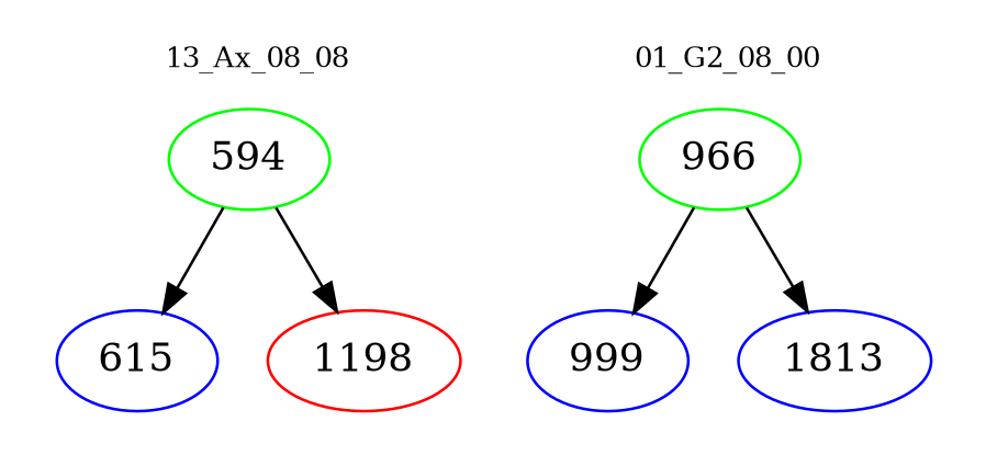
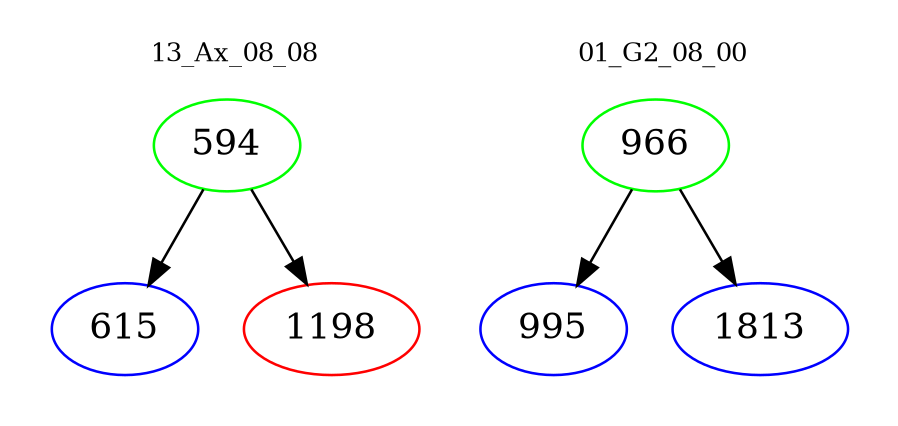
  digraph {
    node [color=blue]
    edge [color=black]
    n1 [color=green label=594]
    n2 [label=615]
    n3 [color=red label=1198]
    n4 [color=green label=966]
-   n5 [label=999]
+   n5 [label=995]
    n6 [label=1813]
    subgraph cluster_1 {
      color=white
      fontsize=10
      label="13_Ax_08_08"
      n1
      n2
      n3
    }
    subgraph cluster_2 {
      color=white
      fontsize=10
      label="01_G2_08_00"
      n4
      n5
      n6
    }
    n1 -> n2
    n1 -> n3
    n4 -> n5
    n4 -> n6
  }
